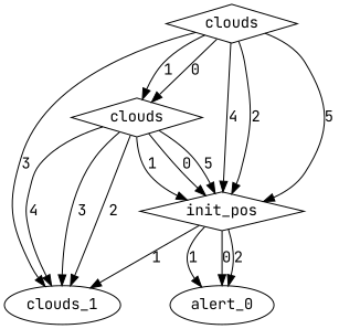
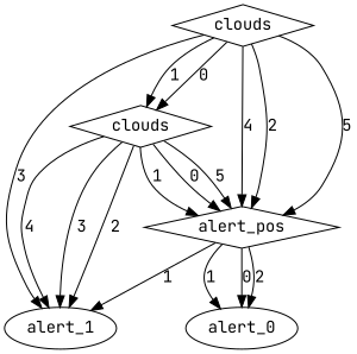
  digraph {
    fontname="JetBrains Mono"
    node [fontname="JetBrains Mono" shape=diamond]
    edge [fontname="JetBrains Mono"]
-   n1 [label=clouds_1 shape=""]
+   n1 [label=alert_1 shape=""]
    n2 [label=alert_0 shape=""]
-   n3 [label=init_pos]
+   n3 [label=alert_pos]
    n4 [label=clouds]
    n5 [label=clouds]
    n3 -> n1 [label=1]
    n3 -> n2 [label=2]
    n3 -> n2 [label=1]
    n3 -> n2 [label=0]
    n4 -> n1 [label=4]
    n4 -> n1 [label=3]
    n4 -> n1 [label=2]
    n4 -> n3 [label=5]
    n4 -> n3 [label=1]
    n4 -> n3 [label=0]
    n5 -> n1 [label=3]
    n5 -> n3 [label=5]
    n5 -> n3 [label=4]
    n5 -> n3 [label=2]
    n5 -> n4 [label=1]
    n5 -> n4 [label=0]
  }
